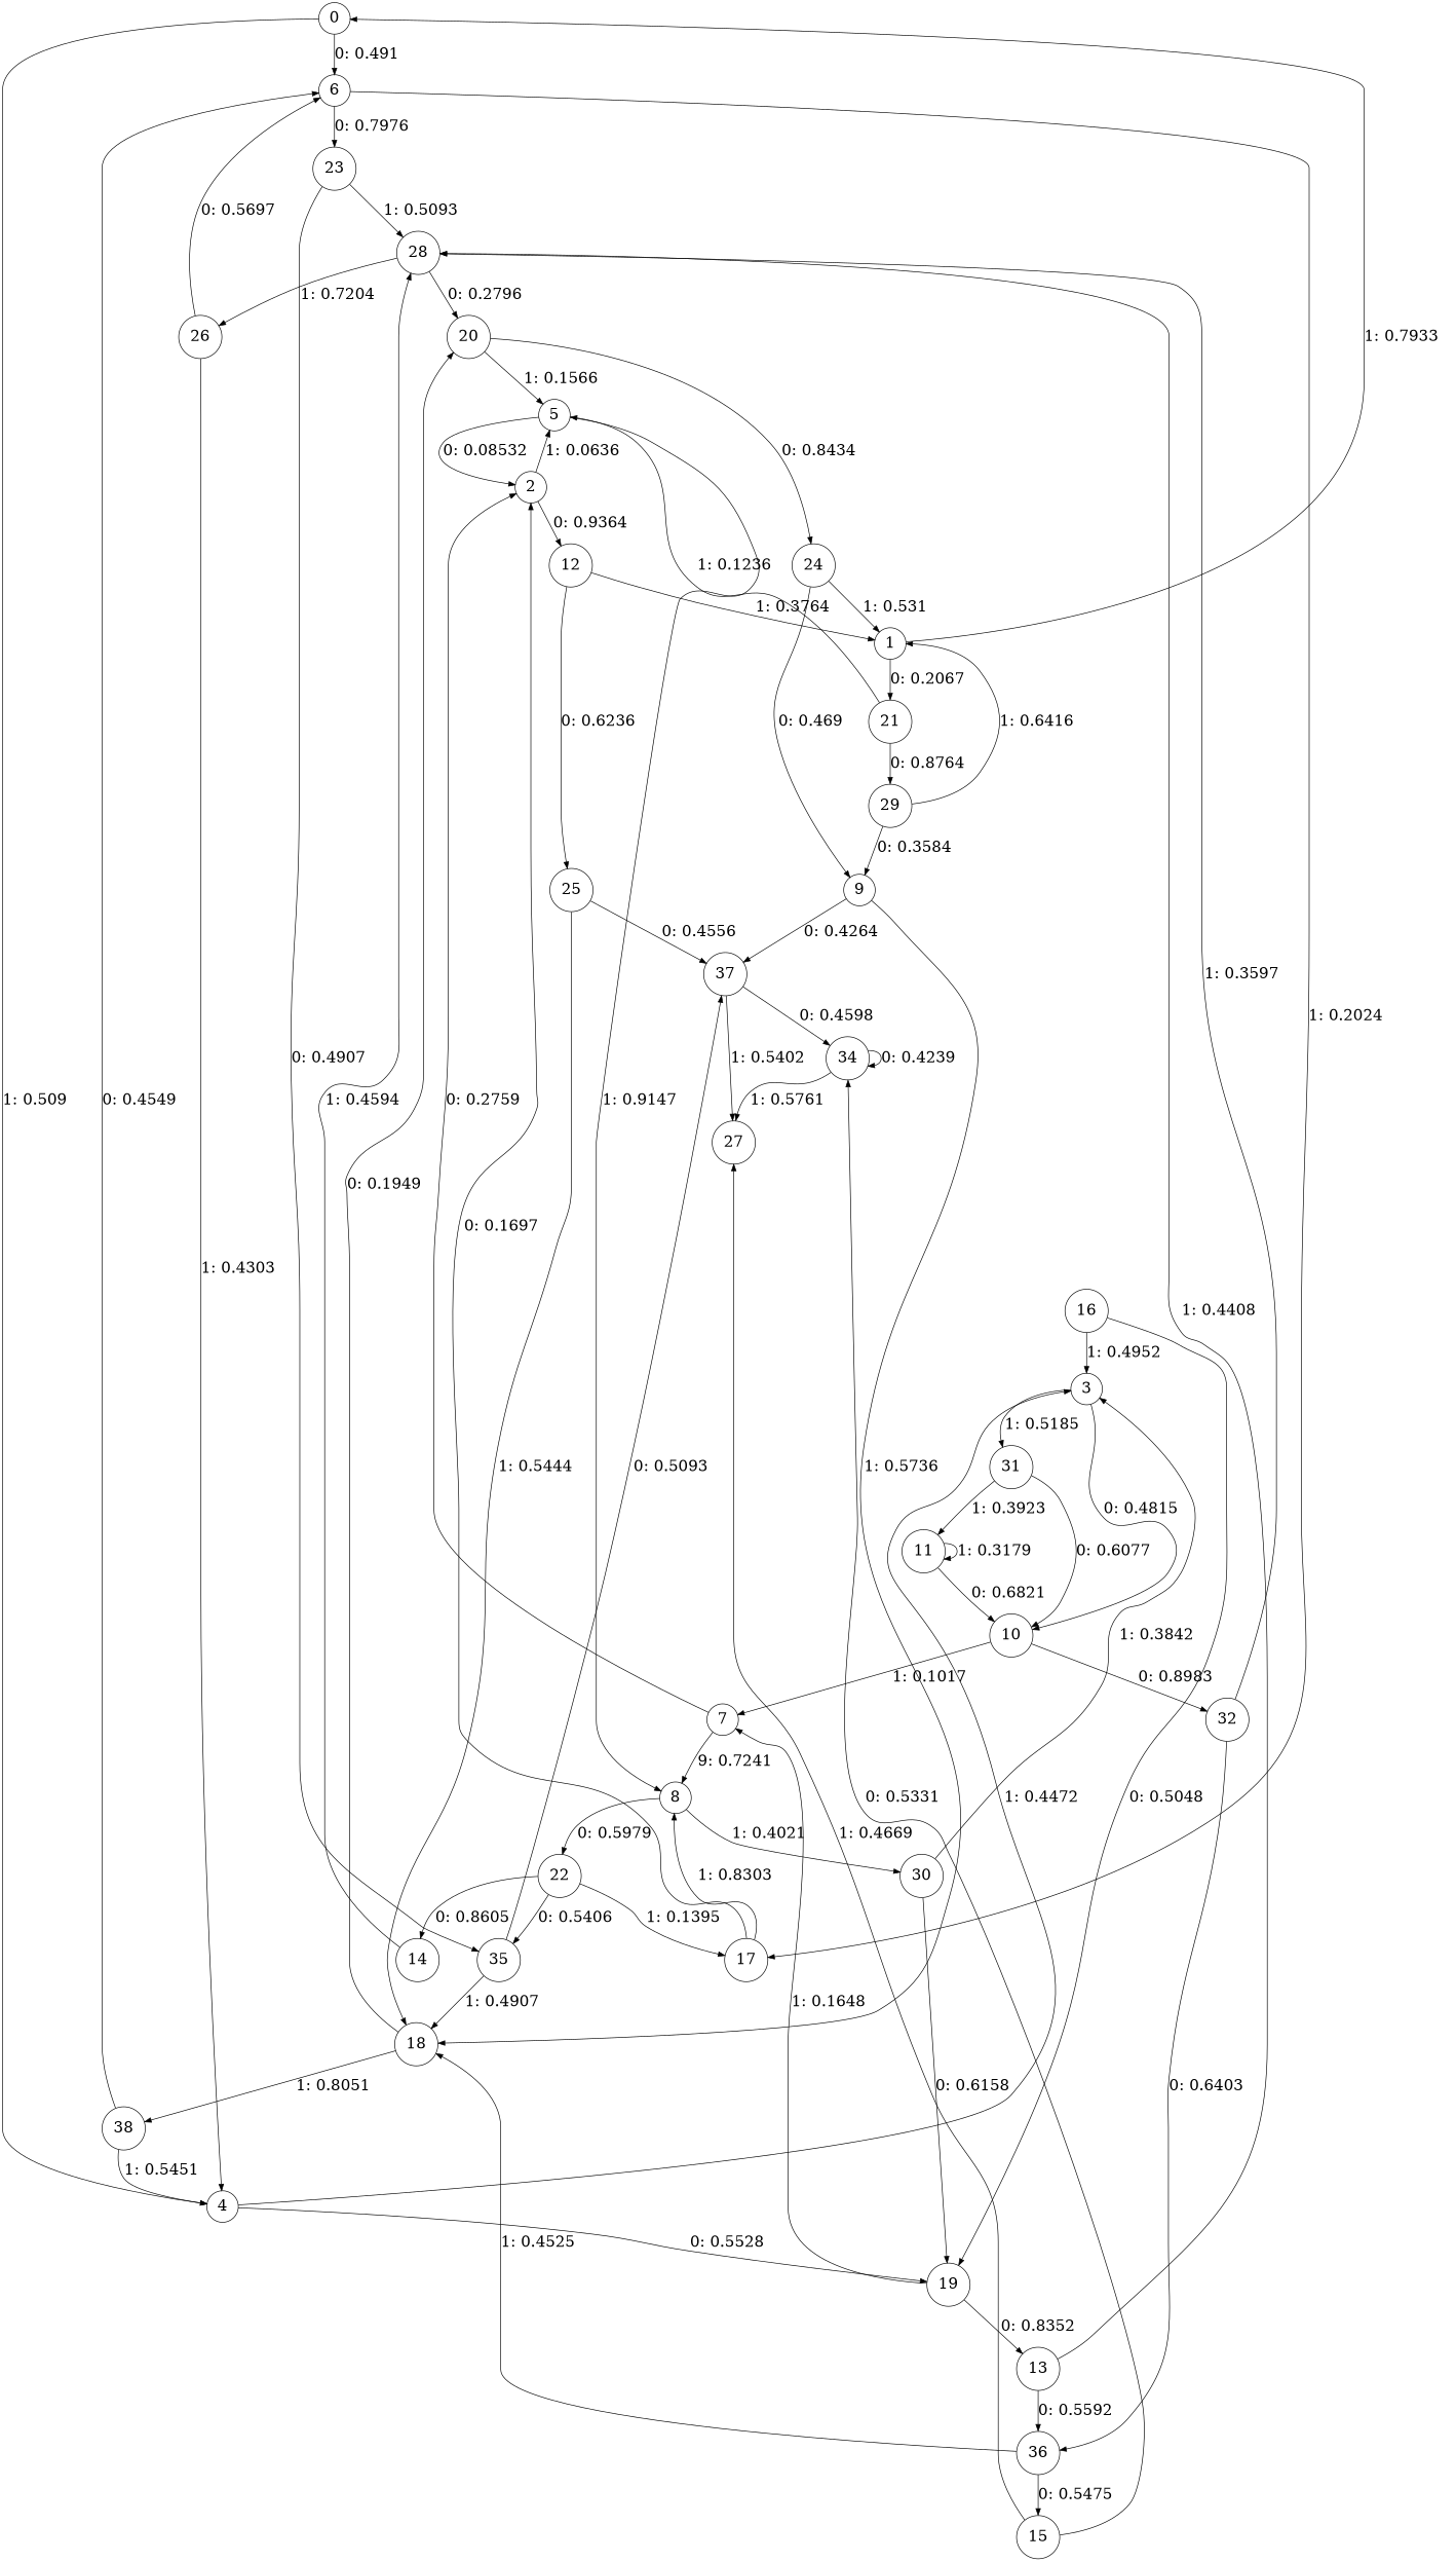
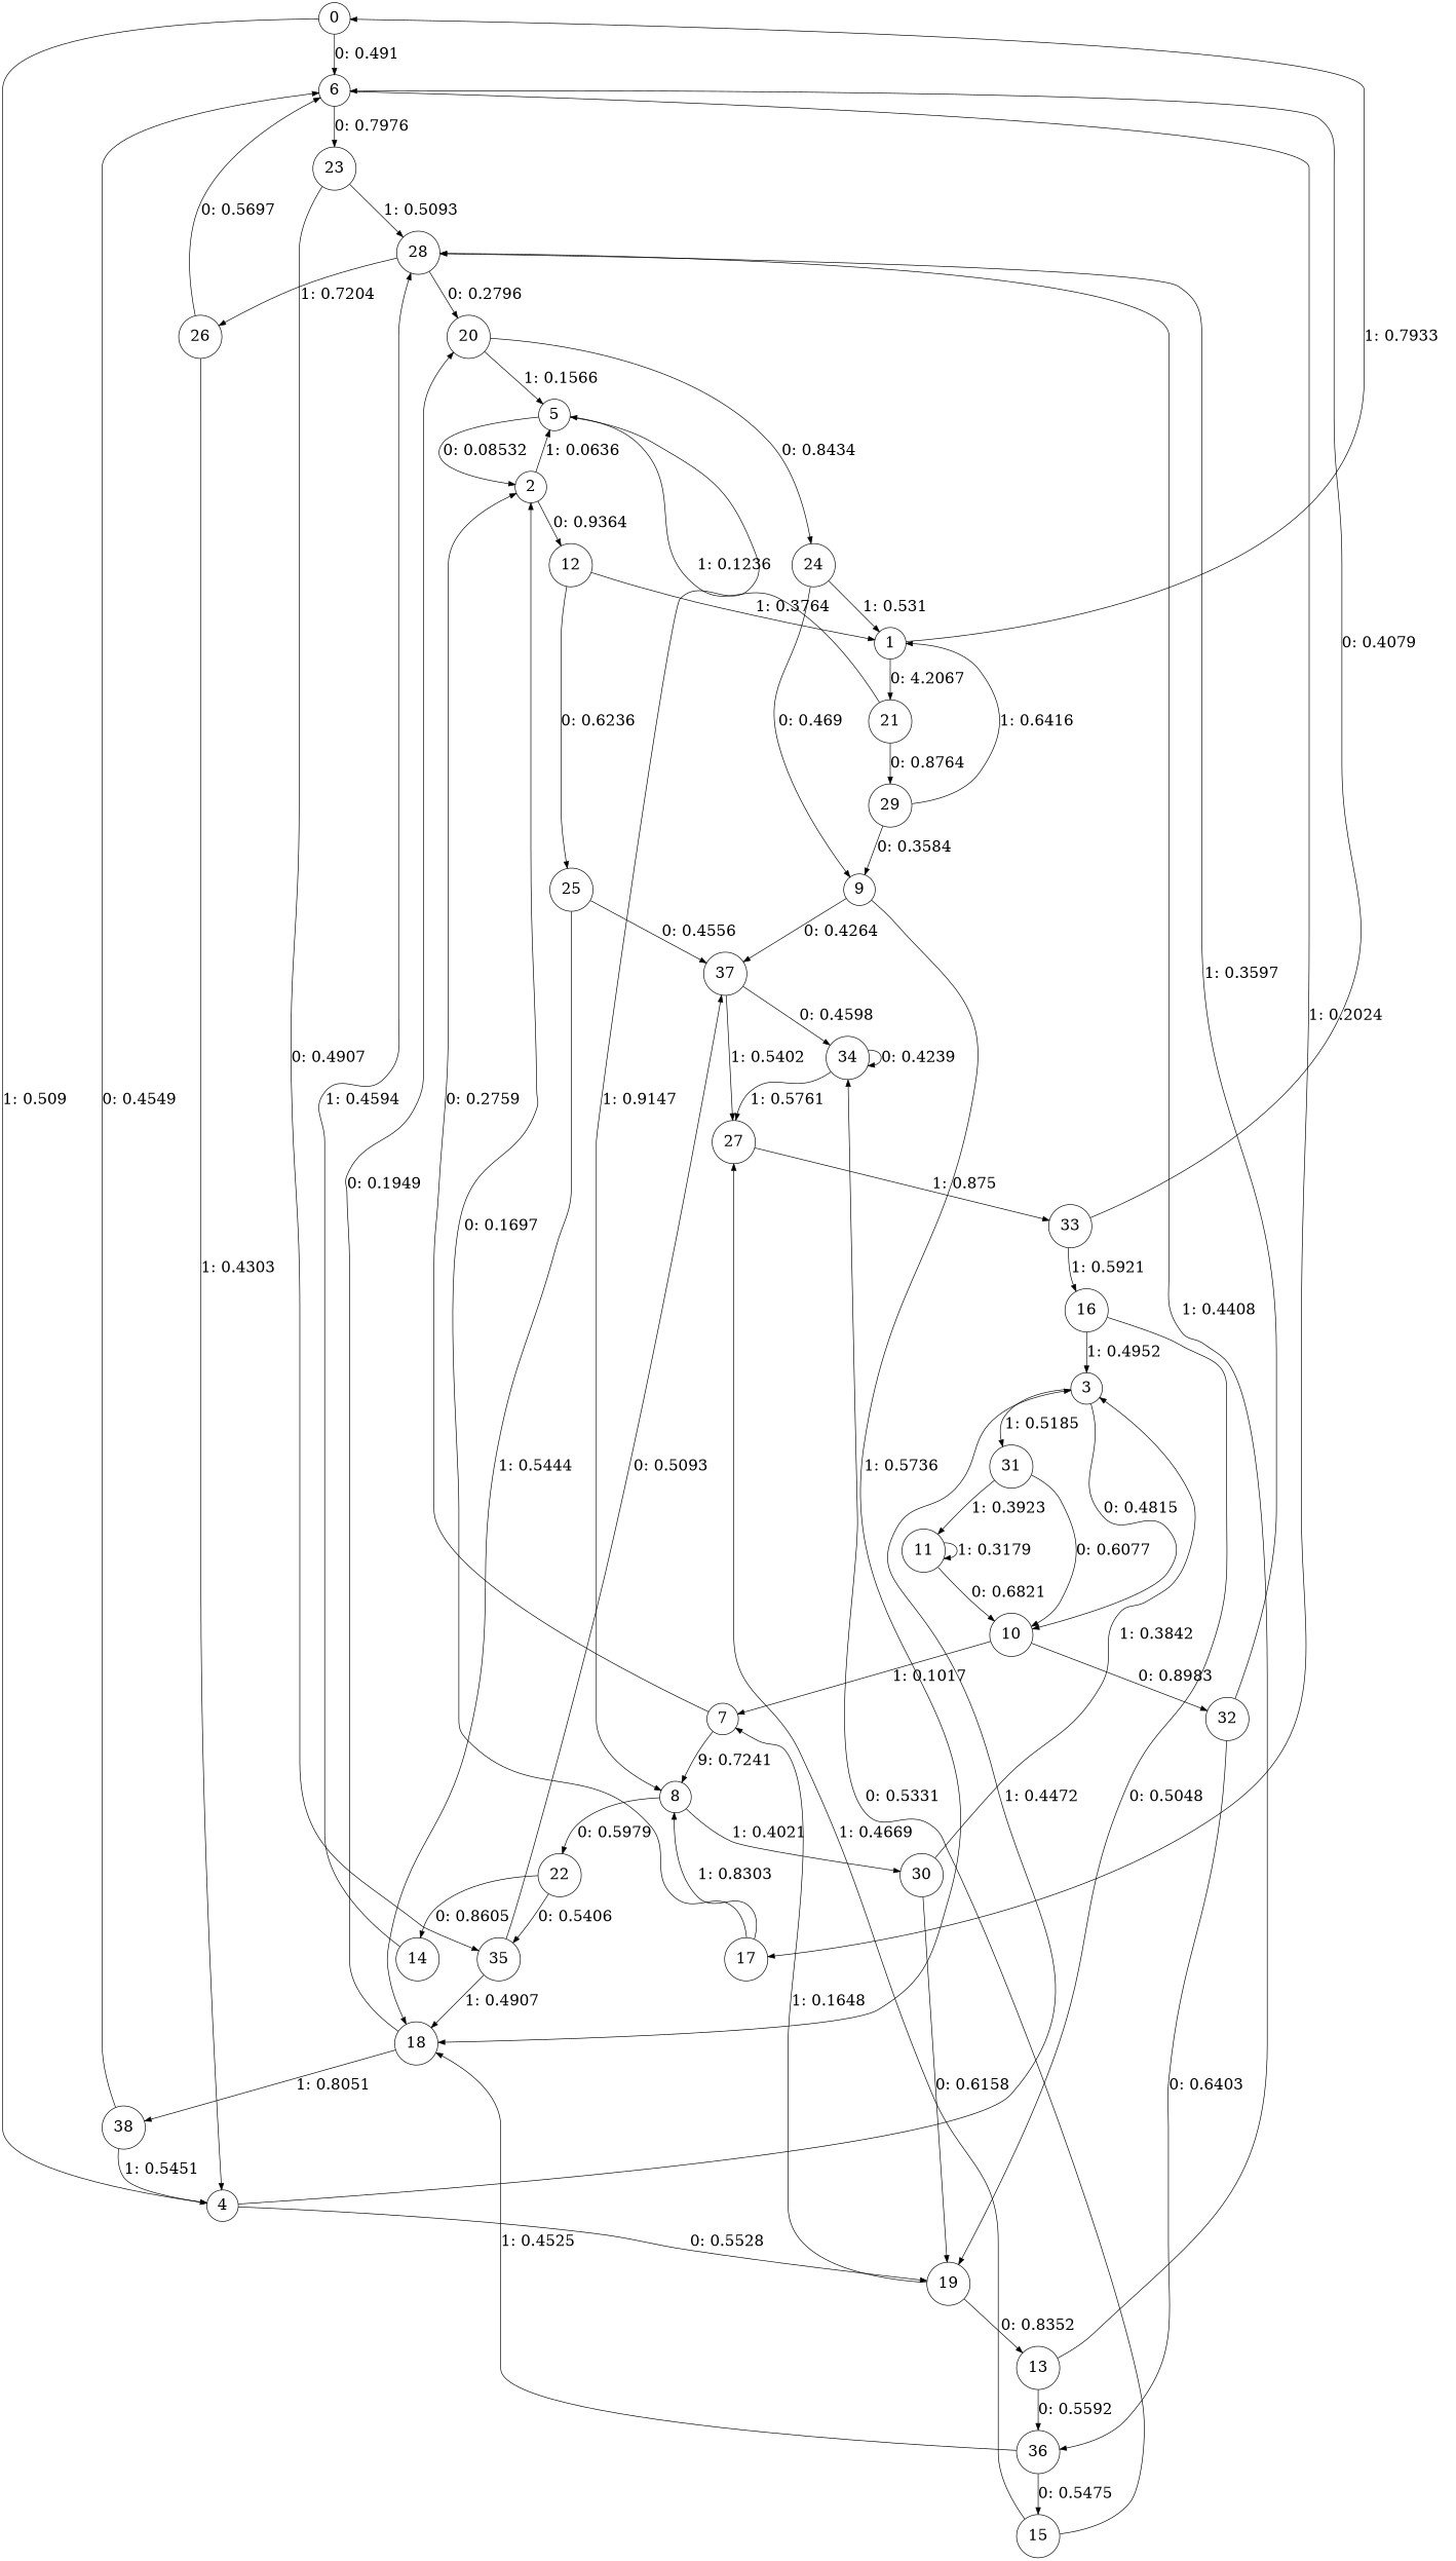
  digraph {
    node [fontsize=24 shape=circle]
    edge [fontsize=24]
    0
    6
    4
    23
    17
    3
    19
    28
    35
    2
    8
    10
    31
    7
    13
    1
    21
    5
    29
    9
    12
    25
    37
    18
    22
    30
    32
    11
    36
    14
    20
    26
    34
    27
    38
+   33
    24
    15
    16
    0 -> 6 [label="0: 0.491    "]
    0 -> 4 [label="1: 0.509    "]
    6 -> 23 [label="0: 0.7976   "]
    6 -> 17 [label="1: 0.2024   "]
    4 -> 3 [label="1: 0.4472   "]
    4 -> 19 [label="0: 0.5528   "]
    23 -> 28 [label="1: 0.5093   "]
    23 -> 35 [label="0: 0.4907   "]
    17 -> 2 [label="0: 0.1697   "]
    17 -> 8 [label="1: 0.8303   "]
    3 -> 10 [label="0: 0.4815   "]
    3 -> 31 [label="1: 0.5185   "]
    19 -> 7 [label="1: 0.1648   "]
    19 -> 13 [label="0: 0.8352   "]
    28 -> 20 [label="0: 0.2796   "]
    28 -> 26 [label="1: 0.7204   "]
    35 -> 37 [label="0: 0.5093   "]
    35 -> 18 [label="1: 0.4907   "]
    2 -> 5 [label="1: 0.0636   "]
    2 -> 12 [label="0: 0.9364   "]
    8 -> 22 [label="0: 0.5979   "]
    8 -> 30 [label="1: 0.4021   "]
    10 -> 7 [label="1: 0.1017   "]
    10 -> 32 [label="0: 0.8983   "]
    31 -> 10 [label="0: 0.6077   "]
    31 -> 11 [label="1: 0.3923   "]
    7 -> 2 [label="0: 0.2759   "]
    7 -> 8 [label="9: 0.7241   "]
    13 -> 28 [label="1: 0.4408   "]
    13 -> 36 [label="0: 0.5592   "]
    1 -> 0 [label="1: 0.7933   "]
-   1 -> 21 [label="0: 0.2067   "]
+   1 -> 21 [label="0: 4.2067   "]
    21 -> 5 [label="1: 0.1236   "]
    21 -> 29 [label="0: 0.8764   "]
    5 -> 2 [label="0: 0.08532  "]
    5 -> 8 [label="1: 0.9147   "]
    29 -> 1 [label="1: 0.6416   "]
    29 -> 9 [label="0: 0.3584   "]
    9 -> 37 [label="0: 0.4264   "]
    9 -> 18 [label="1: 0.5736   "]
    12 -> 1 [label="1: 0.3764   "]
    12 -> 25 [label="0: 0.6236   "]
    25 -> 37 [label="0: 0.4556   "]
    25 -> 18 [label="1: 0.5444   "]
    37 -> 34 [label="0: 0.4598   "]
    37 -> 27 [label="1: 0.5402   "]
    18 -> 20 [label="0: 0.1949   "]
    18 -> 38 [label="1: 0.8051   "]
-   22 -> 17 [label="1: 0.1395   "]
    22 -> 35 [label="0: 0.5406   "]
    22 -> 14 [label="0: 0.8605   "]
    30 -> 3 [label="1: 0.3842   "]
    30 -> 19 [label="0: 0.6158   "]
    32 -> 28 [label="1: 0.3597   "]
    32 -> 36 [label="0: 0.6403   "]
    11 -> 10 [label="0: 0.6821   "]
    11 -> 11 [label="1: 0.3179   "]
    36 -> 18 [label="1: 0.4525   "]
    36 -> 15 [label="0: 0.5475   "]
    14 -> 28 [label="1: 0.4594   "]
    20 -> 5 [label="1: 0.1566   "]
    20 -> 24 [label="0: 0.8434   "]
    26 -> 6 [label="0: 0.5697   "]
    26 -> 4 [label="1: 0.4303   "]
    34 -> 34 [label="0: 0.4239   "]
    34 -> 27 [label="1: 0.5761   "]
+   27 -> 33 [label="1: 0.875    "]
    38 -> 6 [label="0: 0.4549   "]
    38 -> 4 [label="1: 0.5451   "]
+   33 -> 6 [label="0: 0.4079   "]
+   33 -> 16 [label="1: 0.5921   "]
    24 -> 1 [label="1: 0.531    "]
    24 -> 9 [label="0: 0.469    "]
    15 -> 34 [label="0: 0.5331   "]
    15 -> 27 [label="1: 0.4669   "]
    16 -> 3 [label="1: 0.4952   "]
    16 -> 19 [label="0: 0.5048   "]
  }
